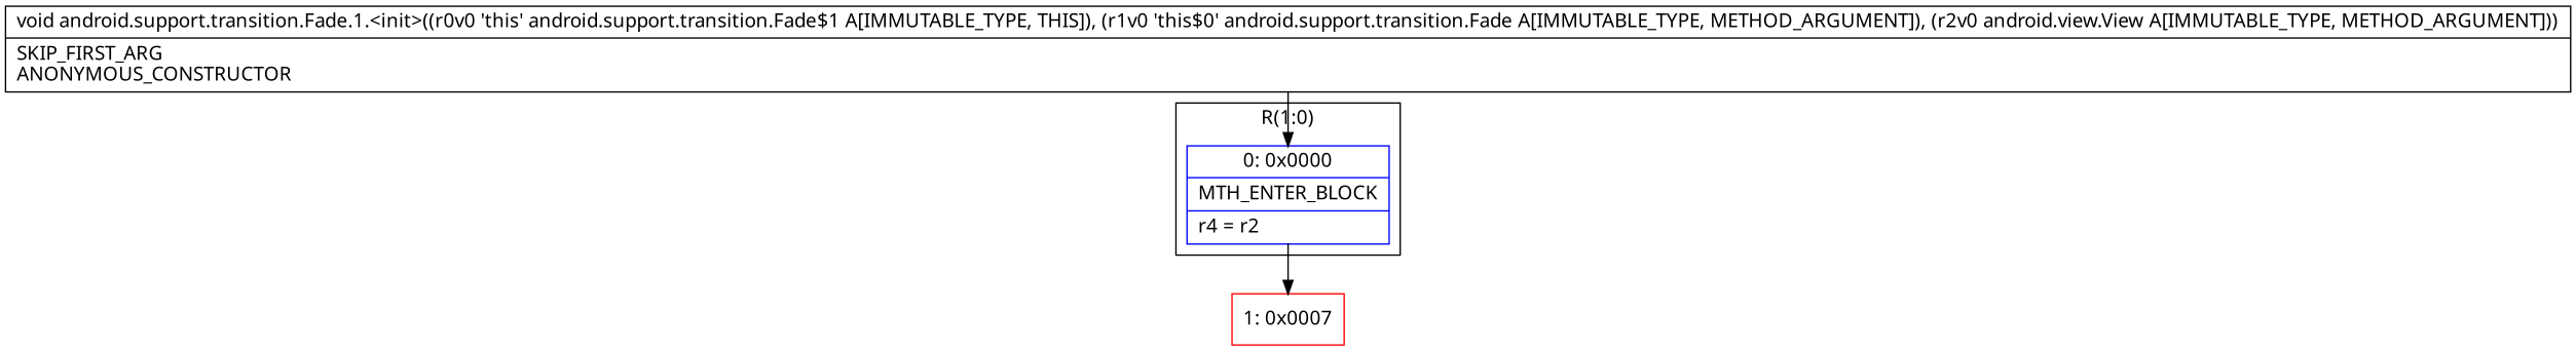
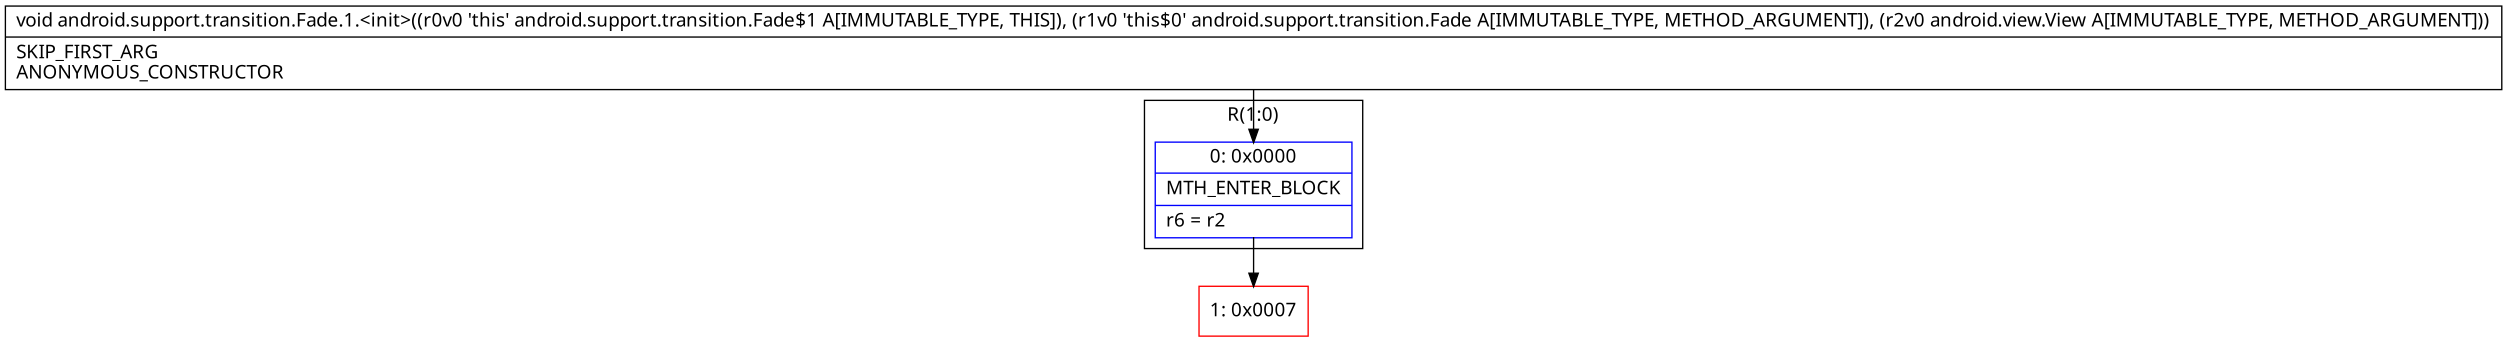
  digraph {
    fontname="Noto Sans"
    node [shape=record fontname="Noto Sans"]
    edge [fontname="Noto Sans"]
-   n1 [color=blue label="{0\:\ 0x0000|MTH_ENTER_BLOCK\l|r4 = r2\l}"]
+   n1 [color=blue label="{0\:\ 0x0000|MTH_ENTER_BLOCK\l|r6 = r2\l}"]
    n2 [color=red label="{1\:\ 0x0007}"]
    n3 [label="{void android.support.transition.Fade.1.\<init\>((r0v0 'this' android.support.transition.Fade$1 A[IMMUTABLE_TYPE, THIS]), (r1v0 'this$0' android.support.transition.Fade A[IMMUTABLE_TYPE, METHOD_ARGUMENT]), (r2v0 android.view.View A[IMMUTABLE_TYPE, METHOD_ARGUMENT]))  | SKIP_FIRST_ARG\lANONYMOUS_CONSTRUCTOR\l}"]
    subgraph cluster_1 {
      label="R(1:0)"
      n1
    }
    n1 -> n2
    n3 -> n1
  }
